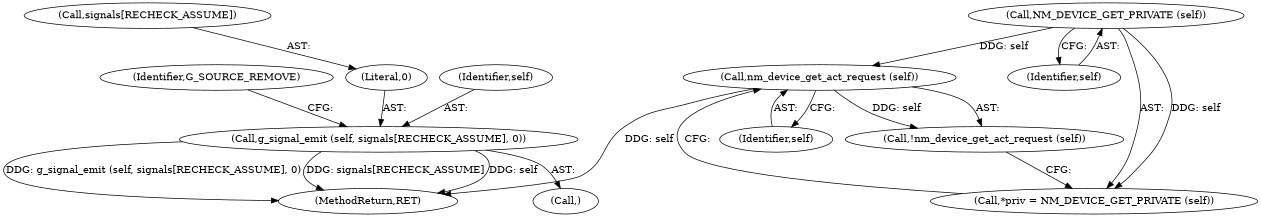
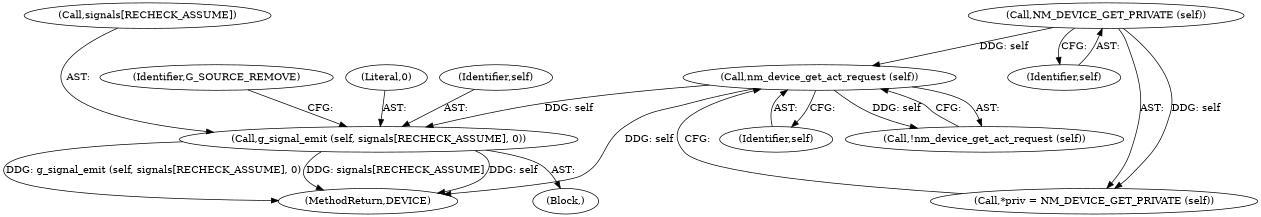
  digraph {
    n1 [label="(Call,g_signal_emit (self, signals[RECHECK_ASSUME], 0))"]
-   n2 [label="(Call,)"]
-   n3 [label="(MethodReturn,RET)"]
+   n2 [label="(Block,)"]
+   n3 [label="(MethodReturn,DEVICE)"]
    n4 [label="(Literal,0)"]
    n5 [label="(Call,nm_device_get_act_request (self))"]
    n6 [label="(Call,!nm_device_get_act_request (self))"]
    n7 [label="(Identifier,self)"]
    n8 [label="(Call,NM_DEVICE_GET_PRIVATE (self))"]
    n9 [label="(Call,*priv = NM_DEVICE_GET_PRIVATE (self))"]
    n10 [label="(Identifier,self)"]
    n11 [label="(Identifier,G_SOURCE_REMOVE)"]
    n12 [label="(Call,signals[RECHECK_ASSUME])"]
    n13 [label="(Identifier,self)"]
    n1 -> n2 [label="AST: "]
    n1 -> n3 [label="DDG: signals[RECHECK_ASSUME]"]
    n1 -> n3 [label="DDG: self"]
    n1 -> n3 [label="DDG: g_signal_emit (self, signals[RECHECK_ASSUME], 0)"]
    n4 -> n1 [label="AST: "]
+   n5 -> n1 [label="DDG: self"]
    n5 -> n3 [label="DDG: self"]
    n5 -> n6 [label="AST: "]
    n5 -> n6 [label="DDG: self"]
    n5 -> n7 [label="CFG: "]
-   n6 -> n9 [label="CFG: "]
+   n6 -> n5 [label="CFG: "]
    n7 -> n5 [label="AST: "]
    n8 -> n5 [label="DDG: self"]
    n8 -> n9 [label="AST: "]
    n8 -> n9 [label="DDG: self"]
    n8 -> n10 [label="CFG: "]
    n9 -> n5 [label="CFG: "]
    n10 -> n8 [label="AST: "]
    n11 -> n1 [label="CFG: "]
-   n12 -> n4 [label="AST: "]
+   n12 -> n1 [label="AST: "]
    n13 -> n1 [label="AST: "]
  }
